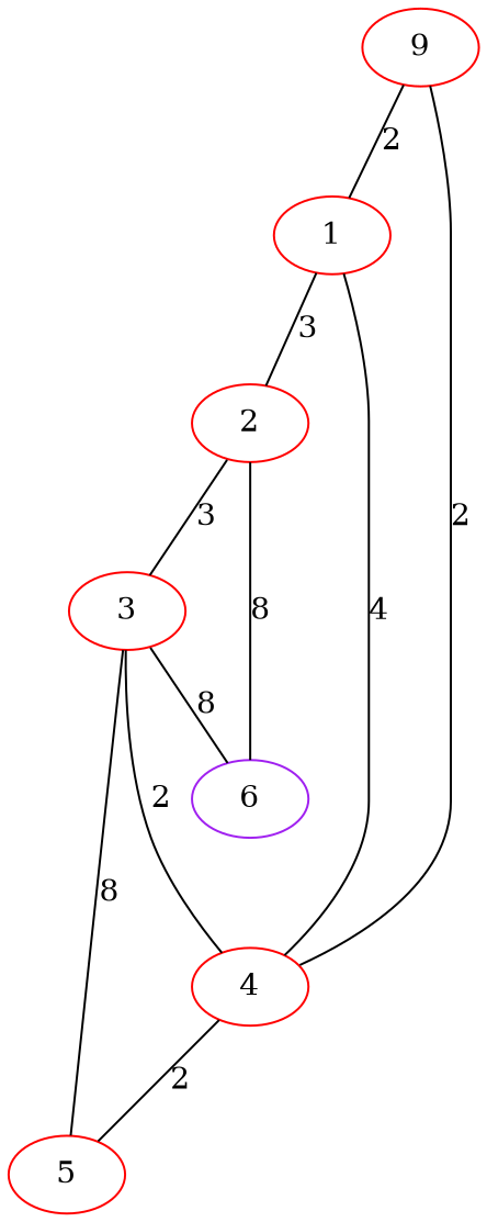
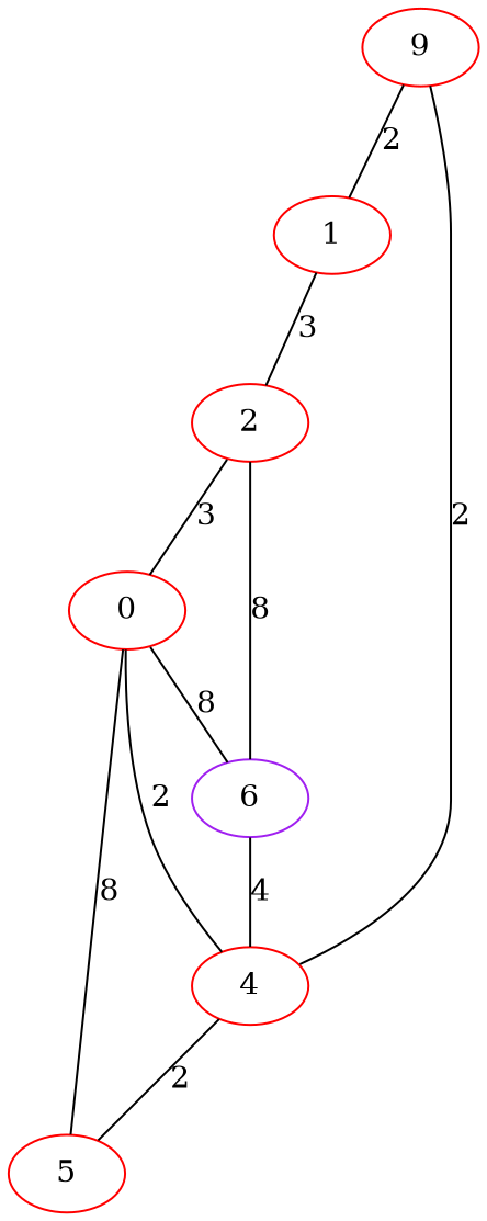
  graph {
    node [color=red weight=1]
    n1 [label=9]
    1
    4
    2
    5
-   3
+   3 [label=0]
    6 [color=purple weight=4]
    n1 -- 1 [label=2]
    n1 -- 4 [label=2]
-   1 -- 4 [label=4]
+   6 -- 4 [label=4]
    1 -- 2 [label=3]
    4 -- 5 [label=2]
    2 -- 3 [label=3]
    2 -- 6 [label=8]
    3 -- 4 [label=2]
    3 -- 5 [label=8]
    3 -- 6 [label=8]
  }
